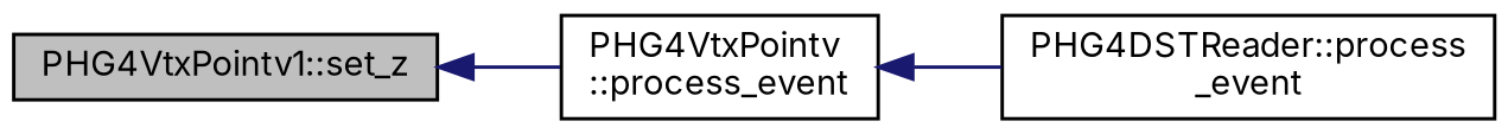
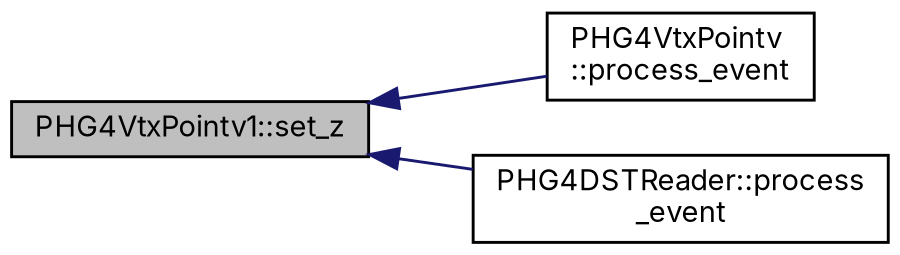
  digraph {
    fontname=Inter
    rankdir=LR
    node [color=black fontname=Inter fontsize=10 shape=record]
    edge [color=midnightblue dir=back fontname=Inter fontsize=10 labelfontname=FreeSans labelfontsize=10 style=solid]
    n1 [fillcolor=grey75 fontcolor=black height=0.2 label="PHG4VtxPointv1::set_z" style=filled width=0.4]
    n2 [height=0.2 label="PHG4VtxPointv\l::process_event" width=0.4]
    n3 [height=0.2 label="PHG4DSTReader::process\l_event" width=0.4]
    n1 -> n2
-   n2 -> n3
+   n1 -> n3
  }
